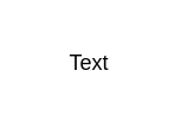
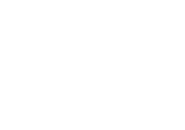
  <mxCell id="0" />
  <mxCell id="1" parent="0" />
- <mxCell id="2" value="Text" style="text;html=1;strokeColor=none;fillColor=none;align=center;verticalAlign=middle;whiteSpace=wrap;rounded=0;" vertex="1" parent="1"><mxGeometry x="20" y="20" width="60" height="30" as="geometry" /></mxCell>
